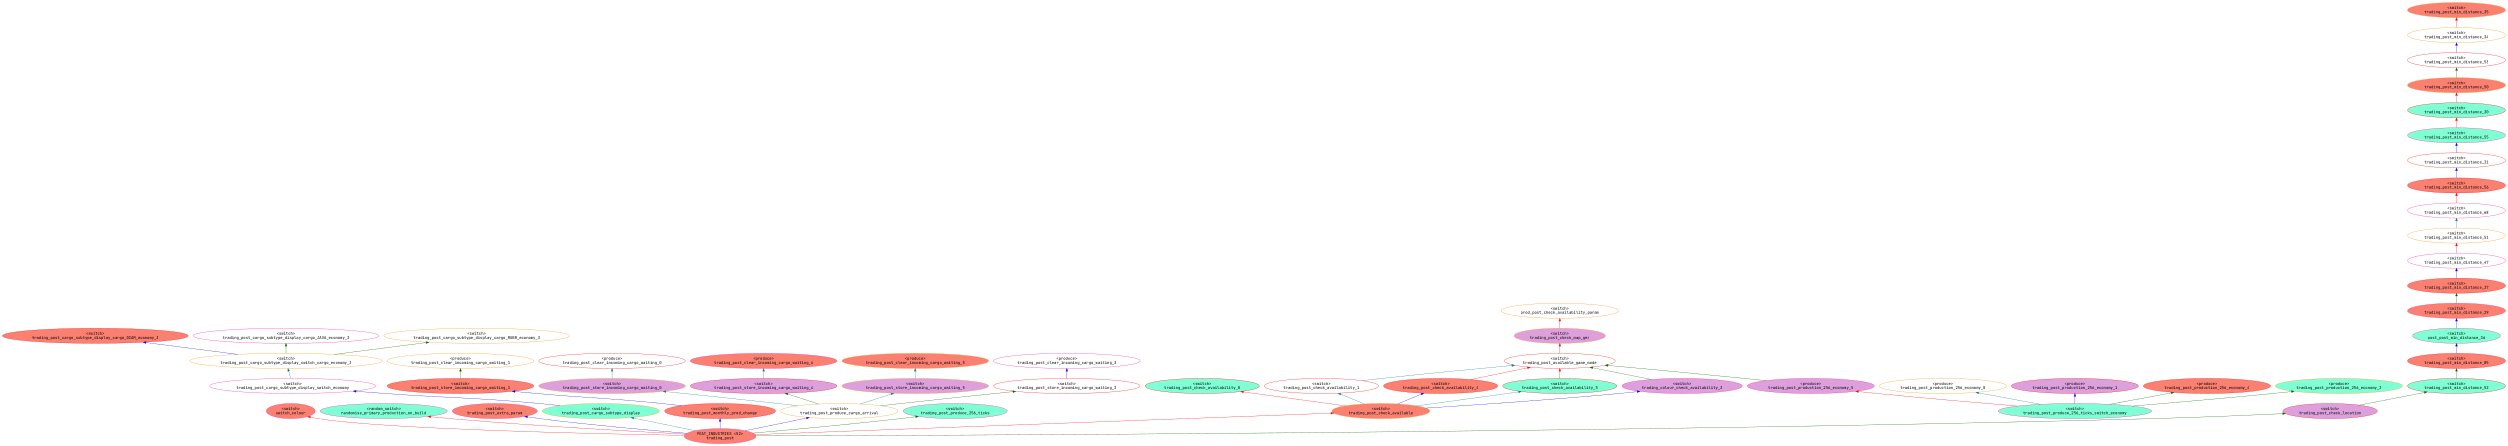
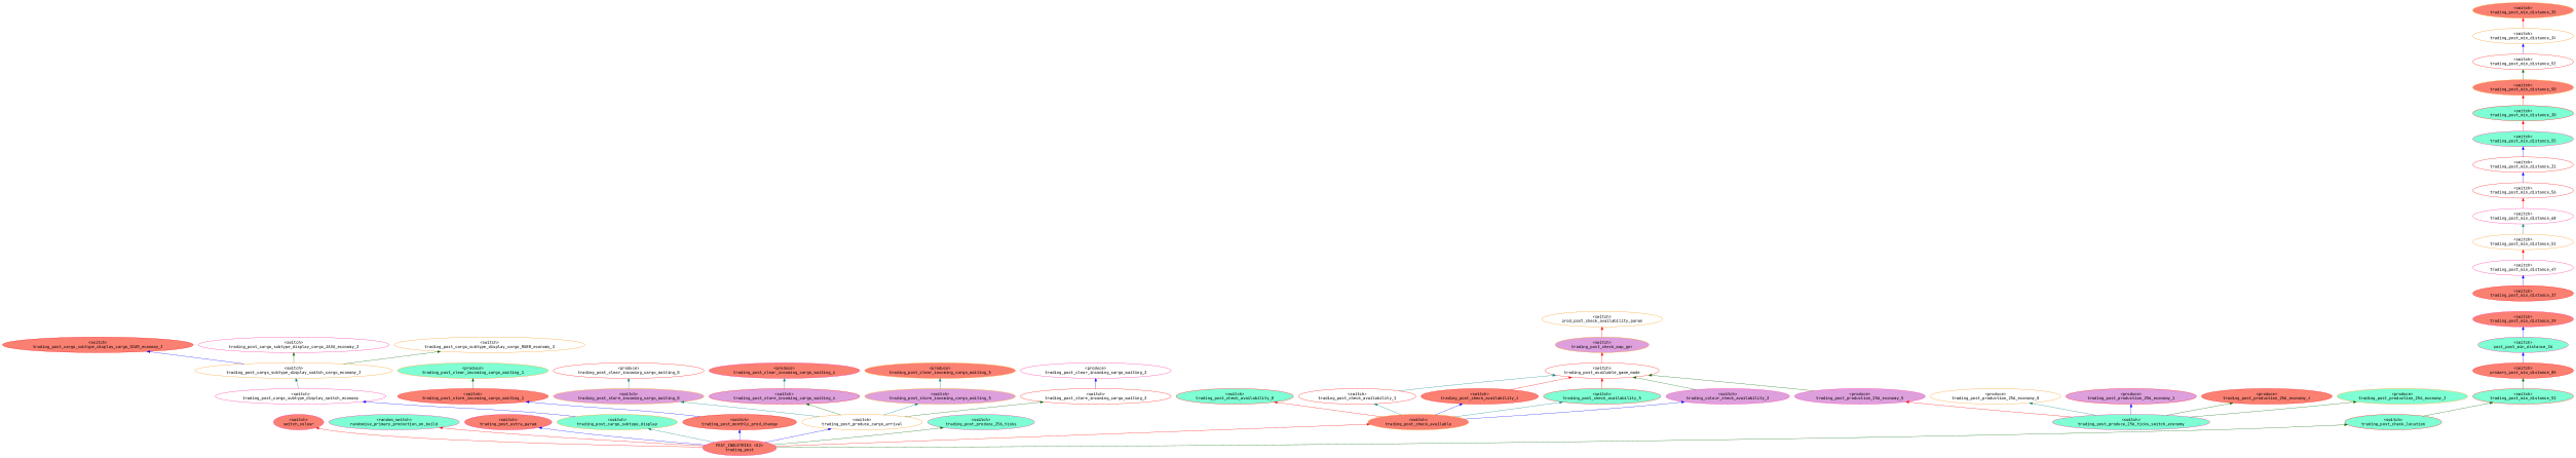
  digraph {
    fontname="JetBrains Mono"
    rankdir=BT
    node [color=red fillcolor=white fontname="JetBrains Mono" style=filled]
    edge [color=blue fontname="JetBrains Mono"]
    n1 [color=deeppink fillcolor=salmon label="<switch>\nswitch_colour"]
    n2 [color=deeppink fillcolor=aquamarine label="<random_switch>\nrandomise_primary_production_on_build"]
    n3 [color=deeppink fillcolor=salmon label="<switch>\ntrading_post_extra_param"]
    n4 [fillcolor=salmon label="<switch>\ntrading_post_cargo_subtype_display_cargo_DIAM_economy_3"]
    n5 [color=deeppink label="<switch>\ntrading_post_cargo_subtype_display_cargo_JAVA_economy_3"]
    n6 [color=darkorange label="<switch>\ntrading_post_cargo_subtype_display_cargo_RUBR_economy_3"]
    n7 [color=darkorange label="<switch>\ntrading_post_cargo_subtype_display_switch_cargo_economy_3"]
    n8 [color=deeppink label="<switch>\ntrading_post_cargo_subtype_display_switch_economy"]
    n9 [color=darkorange fillcolor=aquamarine label="<switch>\ntrading_post_cargo_subtype_display"]
    n10 [fillcolor=salmon label="<switch>\ntrading_post_monthly_prod_change"]
    n11 [fillcolor=salmon label="<switch>\ntrading_post_store_incoming_cargo_waiting_1"]
    n12 [label="<produce>\ntrading_post_clear_incoming_cargo_waiting_0"]
    n13 [color=darkorange fillcolor=plum label="<switch>\ntrading_post_store_incoming_cargo_waiting_0"]
-   n14 [color=darkorange label="<produce>\ntrading_post_clear_incoming_cargo_waiting_1"]
+   n14 [color=darkorange fillcolor=aquamarine label="<produce>\ntrading_post_clear_incoming_cargo_waiting_1"]
    n15 [color=deeppink fillcolor=salmon label="<produce>\ntrading_post_clear_incoming_cargo_waiting_4"]
    n16 [fillcolor=plum label="<switch>\ntrading_post_store_incoming_cargo_waiting_4"]
    n17 [color=darkorange fillcolor=salmon label="<produce>\ntrading_post_clear_incoming_cargo_waiting_5"]
    n18 [color=darkorange fillcolor=plum label="<switch>\ntrading_post_store_incoming_cargo_waiting_5"]
    n19 [color=deeppink label="<produce>\ntrading_post_clear_incoming_cargo_waiting_3"]
    n20 [label="<switch>\ntrading_post_store_incoming_cargo_waiting_3"]
    n21 [color=darkorange label="<switch>\ntrading_post_produce_cargo_arrival"]
    n22 [color=darkorange label="<produce>\ntrading_post_production_256_economy_0"]
    n23 [fillcolor=plum label="<produce>\ntrading_post_production_256_economy_1"]
    n24 [fillcolor=salmon label="<produce>\ntrading_post_production_256_economy_4"]
    n25 [color=deeppink fillcolor=plum label="<produce>\ntrading_post_production_256_economy_5"]
    n26 [label="<switch>\ntrading_post_available_game_mode"]
    n27 [color=darkorange fillcolor=aquamarine label="<produce>\ntrading_post_production_256_economy_3"]
    n28 [color=deeppink fillcolor=aquamarine label="<switch>\ntrading_post_produce_256_ticks_switch_economy"]
    n29 [color=deeppink fillcolor=aquamarine label="<switch>\ntrading_post_produce_256_ticks"]
    n30 [color=darkorange label="<switch>\nprod_post_check_availability_param"]
    n31 [color=darkorange fillcolor=plum label="<switch>\ntrading_post_check_map_gen"]
    n32 [fillcolor=aquamarine label="<switch>\ntrading_post_check_availability_0"]
    n33 [label="<switch>\ntrading_post_check_availability_1"]
    n34 [fillcolor=salmon label="<switch>\ntrading_post_check_availability_4"]
    n35 [fillcolor=aquamarine label="<switch>\ntrading_post_check_availability_5"]
    n36 [color=deeppink fillcolor=plum label="<switch>\ntrading_colour_check_availability_3"]
    n37 [color=darkorange fillcolor=salmon label="<switch>\ntrading_post_check_available"]
    n38 [color=darkorange fillcolor=salmon label="<switch>\ntrading_post_min_distance_35"]
    n39 [color=darkorange label="<switch>\ntrading_post_min_distance_34"]
    n40 [label="<switch>\ntrading_post_min_distance_53"]
    n41 [color=darkorange fillcolor=salmon label="<switch>\ntrading_post_min_distance_50"]
    n42 [fillcolor=aquamarine label="<switch>\ntrading_post_min_distance_30"]
    n43 [color=deeppink fillcolor=aquamarine label="<switch>\ntrading_post_min_distance_55"]
    n44 [label="<switch>\ntrading_post_min_distance_31"]
-   n45 [fillcolor=salmon label="<switch>\ntrading_post_min_distance_56"]
+   n45 [label="<switch>\ntrading_post_min_distance_56"]
    n46 [color=deeppink label="<switch>\ntrading_post_min_distance_68"]
    n47 [color=darkorange label="<switch>\ntrading_post_min_distance_51"]
    n48 [color=deeppink label="<switch>\ntrading_post_min_distance_47"]
    n49 [fillcolor=salmon label="<switch>\ntrading_post_min_distance_37"]
    n50 [color=deeppink fillcolor=salmon label="<switch>\ntrading_post_min_distance_29"]
    n51 [color=deeppink fillcolor=aquamarine label="<switch>\npost_post_min_distance_36"]
-   n52 [fillcolor=salmon label="<switch>\ntrading_post_min_distance_85"]
+   n52 [fillcolor=salmon label="<switch>\nprimary_post_min_distance_85"]
    n53 [fillcolor=aquamarine label="<switch>\ntrading_post_min_distance_52"]
-   n54 [fillcolor=plum label="<switch>\ntrading_post_check_location"]
+   n54 [fillcolor=aquamarine label="<switch>\ntrading_post_check_location"]
    n55 [color=deeppink fillcolor=salmon label="FEAT_INDUSTRIES <52>\ntrading_post"]
    n7 -> n4
    n7 -> n5 [color=darkgreen]
    n7 -> n6 [color=darkgreen]
    n8 -> n7 [color=teal]
    n9 -> n8
    n10 -> n11
    n11 -> n14 [color=darkgreen]
    n13 -> n12 [color=teal]
    n16 -> n15 [color=teal]
    n18 -> n17 [color=teal]
    n20 -> n19
    n21 -> n13 [color=teal]
    n21 -> n16 [color=darkgreen]
    n21 -> n18 [color=teal]
    n21 -> n20 [color=darkgreen]
    n25 -> n26 [color=darkgreen]
    n26 -> n31 [color=red]
    n28 -> n22 [color=teal]
    n28 -> n23
    n28 -> n24 [color=darkgreen]
    n28 -> n25 [color=red]
    n28 -> n27 [color=darkgreen]
    n31 -> n30 [color=red]
    n33 -> n26 [color=teal]
    n34 -> n26 [color=red]
    n35 -> n26 [color=red]
    n36 -> n26 [color=darkgreen]
    n37 -> n32 [color=red]
    n37 -> n33 [color=teal]
    n37 -> n34
    n37 -> n35 [color=teal]
    n37 -> n36
    n39 -> n38 [color=red]
    n40 -> n39
    n41 -> n40 [color=darkgreen]
    n42 -> n41 [color=red]
    n43 -> n42 [color=red]
    n44 -> n43
    n45 -> n44
    n46 -> n45 [color=red]
    n47 -> n46 [color=teal]
    n48 -> n47 [color=red]
    n49 -> n48
-   n50 -> n49 [color=darkgreen]
    n51 -> n50
    n52 -> n51
    n53 -> n52 [color=darkgreen]
    n54 -> n53 [color=darkgreen]
    n55 -> n1 [color=red]
    n55 -> n2 [color=red]
    n55 -> n3
    n55 -> n9 [color=teal]
    n55 -> n10
    n55 -> n21
    n55 -> n29 [color=darkgreen]
    n55 -> n37 [color=red]
    n55 -> n54 [color=darkgreen]
  }
